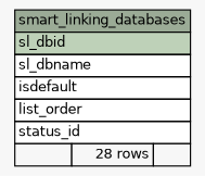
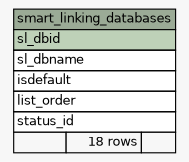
  digraph {
    bgcolor="#f7f7f7"
    fontname=Helvetica
    fontsize=11
    nodesep=0.18
    rankdir=TB
    ranksep=0.46
-   n1 [fontname=Helvetica fontsize=11 label=<     <TABLE BORDER="0" CELLBORDER="1" CELLSPACING="0" BGCOLOR="#ffffff">       <TR><TD COLSPAN="3" BGCOLOR="#9bab96" ALIGN="CENTER">smart_linking_databases</TD></TR>       <TR><TD PORT="sl_dbid" COLSPAN="3" BGCOLOR="#bed1b8" ALIGN="LEFT">sl_dbid</TD></TR>       <TR><TD PORT="sl_dbname" COLSPAN="3" ALIGN="LEFT">sl_dbname</TD></TR>       <TR><TD PORT="isdefault" COLSPAN="3" ALIGN="LEFT">isdefault</TD></TR>       <TR><TD PORT="list_order" COLSPAN="3" ALIGN="LEFT">list_order</TD></TR>       <TR><TD PORT="status_id" COLSPAN="3" ALIGN="LEFT">status_id</TD></TR>       <TR><TD ALIGN="LEFT" BGCOLOR="#f7f7f7">  </TD><TD ALIGN="RIGHT" BGCOLOR="#f7f7f7">28 rows</TD><TD ALIGN="RIGHT" BGCOLOR="#f7f7f7">  </TD></TR>     </TABLE>> shape=plaintext]
+   n1 [fontname=Helvetica fontsize=11 label=<     <TABLE BORDER="0" CELLBORDER="1" CELLSPACING="0" BGCOLOR="#ffffff">       <TR><TD COLSPAN="3" BGCOLOR="#9bab96" ALIGN="CENTER">smart_linking_databases</TD></TR>       <TR><TD PORT="sl_dbid" COLSPAN="3" BGCOLOR="#bed1b8" ALIGN="LEFT">sl_dbid</TD></TR>       <TR><TD PORT="sl_dbname" COLSPAN="3" ALIGN="LEFT">sl_dbname</TD></TR>       <TR><TD PORT="isdefault" COLSPAN="3" ALIGN="LEFT">isdefault</TD></TR>       <TR><TD PORT="list_order" COLSPAN="3" ALIGN="LEFT">list_order</TD></TR>       <TR><TD PORT="status_id" COLSPAN="3" ALIGN="LEFT">status_id</TD></TR>       <TR><TD ALIGN="LEFT" BGCOLOR="#f7f7f7">  </TD><TD ALIGN="RIGHT" BGCOLOR="#f7f7f7">18 rows</TD><TD ALIGN="RIGHT" BGCOLOR="#f7f7f7">  </TD></TR>     </TABLE>> shape=plaintext]
  }
